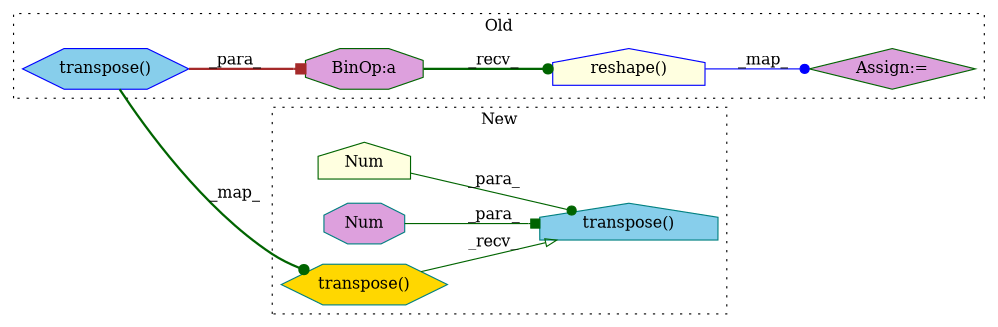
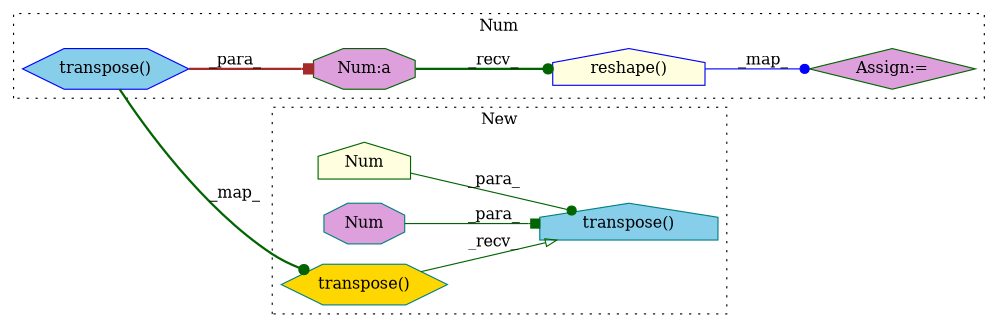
  digraph {
    rankdir=LR
    node [a=75 color=darkgreen fillcolor=plum l=3 shape=house style=filled]
    edge [arrowhead=dot color=darkgreen style=solid]
    n1 [color=blue fillcolor=lightyellow l="19,1" label="reshape()" s="849,879"]
    n2 [a=68 label="Assign:=" s=846 shape=diamond]
-   n3 [a=82 label="BinOp:a" s=851 shape=octagon]
+   n3 [a=82 label="Num:a" s=851 shape=octagon]
    n4 [color=blue fillcolor=skyblue l="12,1" label="transpose()" s="774,792" shape=hexagon]
    n5 [color=teal fillcolor=skyblue l="15,1" label="transpose()" s="843,864"]
    n6 [a=76 fillcolor=lightyellow l=2 label=Num s=858]
    n7 [a=76 color=teal l=2 label=Num s=862 shape=octagon]
    n8 [color=teal fillcolor=gold l="12,1" label="transpose()" s="750,768" shape=hexagon]
    subgraph cluster_1 {
-     label=Old
+     label=Num
      style=dotted
      n1
      n2
      n3
      n4
    }
    subgraph cluster_2 {
      label=New
      style=dotted
      n5
      n6
      n7
      n8
    }
    n1 -> n2 [color=blue label=_map_]
    n3 -> n1 [label=_recv_ style=bold]
    n4 -> n3 [arrowhead=box color=brown label=_para_ style=bold]
    n4 -> n8 [label=_map_ style=bold]
    n6 -> n5 [label=_para_]
    n7 -> n5 [arrowhead=box label=_para_]
    n8 -> n5 [arrowhead=onormal label=_recv_]
  }
